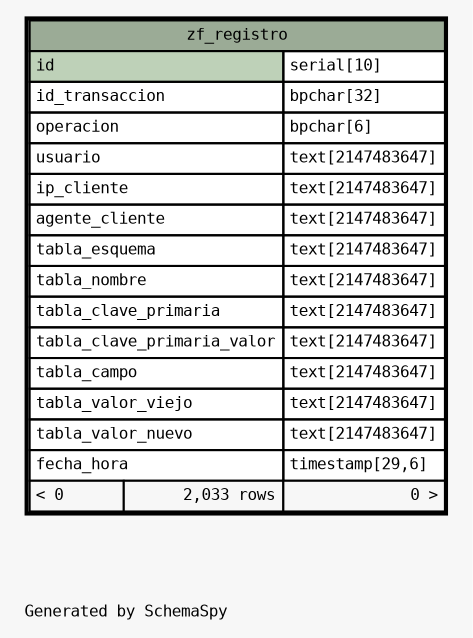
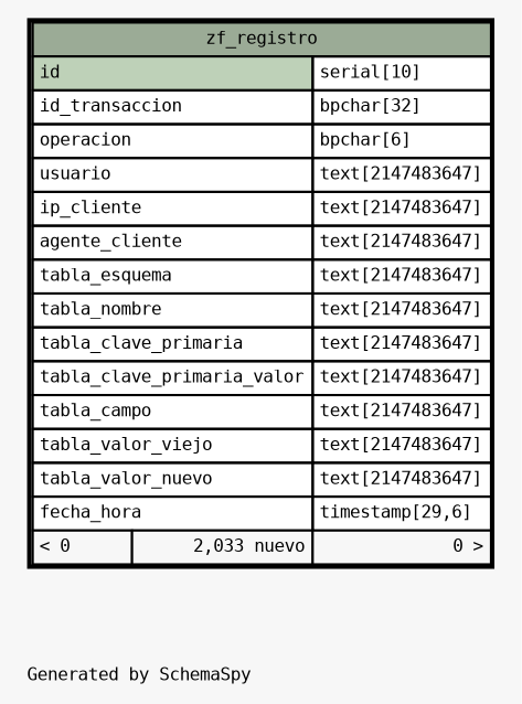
  digraph {
    bgcolor="#f7f7f7"
    fontname=monospace
    fontsize=8
    label="\nGenerated by SchemaSpy"
    labeljust=l
    nodesep=0.18
    rankdir=TB
    ranksep=0.46
-   n1 [fontname=monospace fontsize=8 label=<     <TABLE BORDER="2" CELLBORDER="1" CELLSPACING="0" BGCOLOR="#ffffff">       <TR><TD COLSPAN="3" BGCOLOR="#9bab96" ALIGN="CENTER">zf_registro</TD></TR>       <TR><TD PORT="id" COLSPAN="2" BGCOLOR="#bed1b8" ALIGN="LEFT">id</TD><TD PORT="id.type" ALIGN="LEFT">serial[10]</TD></TR>       <TR><TD PORT="id_transaccion" COLSPAN="2" ALIGN="LEFT">id_transaccion</TD><TD PORT="id_transaccion.type" ALIGN="LEFT">bpchar[32]</TD></TR>       <TR><TD PORT="operacion" COLSPAN="2" ALIGN="LEFT">operacion</TD><TD PORT="operacion.type" ALIGN="LEFT">bpchar[6]</TD></TR>       <TR><TD PORT="usuario" COLSPAN="2" ALIGN="LEFT">usuario</TD><TD PORT="usuario.type" ALIGN="LEFT">text[2147483647]</TD></TR>       <TR><TD PORT="ip_cliente" COLSPAN="2" ALIGN="LEFT">ip_cliente</TD><TD PORT="ip_cliente.type" ALIGN="LEFT">text[2147483647]</TD></TR>       <TR><TD PORT="agente_cliente" COLSPAN="2" ALIGN="LEFT">agente_cliente</TD><TD PORT="agente_cliente.type" ALIGN="LEFT">text[2147483647]</TD></TR>       <TR><TD PORT="tabla_esquema" COLSPAN="2" ALIGN="LEFT">tabla_esquema</TD><TD PORT="tabla_esquema.type" ALIGN="LEFT">text[2147483647]</TD></TR>       <TR><TD PORT="tabla_nombre" COLSPAN="2" ALIGN="LEFT">tabla_nombre</TD><TD PORT="tabla_nombre.type" ALIGN="LEFT">text[2147483647]</TD></TR>       <TR><TD PORT="tabla_clave_primaria" COLSPAN="2" ALIGN="LEFT">tabla_clave_primaria</TD><TD PORT="tabla_clave_primaria.type" ALIGN="LEFT">text[2147483647]</TD></TR>       <TR><TD PORT="tabla_clave_primaria_valor" COLSPAN="2" ALIGN="LEFT">tabla_clave_primaria_valor</TD><TD PORT="tabla_clave_primaria_valor.type" ALIGN="LEFT">text[2147483647]</TD></TR>       <TR><TD PORT="tabla_campo" COLSPAN="2" ALIGN="LEFT">tabla_campo</TD><TD PORT="tabla_campo.type" ALIGN="LEFT">text[2147483647]</TD></TR>       <TR><TD PORT="tabla_valor_viejo" COLSPAN="2" ALIGN="LEFT">tabla_valor_viejo</TD><TD PORT="tabla_valor_viejo.type" ALIGN="LEFT">text[2147483647]</TD></TR>       <TR><TD PORT="tabla_valor_nuevo" COLSPAN="2" ALIGN="LEFT">tabla_valor_nuevo</TD><TD PORT="tabla_valor_nuevo.type" ALIGN="LEFT">text[2147483647]</TD></TR>       <TR><TD PORT="fecha_hora" COLSPAN="2" ALIGN="LEFT">fecha_hora</TD><TD PORT="fecha_hora.type" ALIGN="LEFT">timestamp[29,6]</TD></TR>       <TR><TD ALIGN="LEFT" BGCOLOR="#f7f7f7">&lt; 0</TD><TD ALIGN="RIGHT" BGCOLOR="#f7f7f7">2,033 rows</TD><TD ALIGN="RIGHT" BGCOLOR="#f7f7f7">0 &gt;</TD></TR>     </TABLE>> shape=plaintext]
+   n1 [fontname=monospace fontsize=8 label=<     <TABLE BORDER="2" CELLBORDER="1" CELLSPACING="0" BGCOLOR="#ffffff">       <TR><TD COLSPAN="3" BGCOLOR="#9bab96" ALIGN="CENTER">zf_registro</TD></TR>       <TR><TD PORT="id" COLSPAN="2" BGCOLOR="#bed1b8" ALIGN="LEFT">id</TD><TD PORT="id.type" ALIGN="LEFT">serial[10]</TD></TR>       <TR><TD PORT="id_transaccion" COLSPAN="2" ALIGN="LEFT">id_transaccion</TD><TD PORT="id_transaccion.type" ALIGN="LEFT">bpchar[32]</TD></TR>       <TR><TD PORT="operacion" COLSPAN="2" ALIGN="LEFT">operacion</TD><TD PORT="operacion.type" ALIGN="LEFT">bpchar[6]</TD></TR>       <TR><TD PORT="usuario" COLSPAN="2" ALIGN="LEFT">usuario</TD><TD PORT="usuario.type" ALIGN="LEFT">text[2147483647]</TD></TR>       <TR><TD PORT="ip_cliente" COLSPAN="2" ALIGN="LEFT">ip_cliente</TD><TD PORT="ip_cliente.type" ALIGN="LEFT">text[2147483647]</TD></TR>       <TR><TD PORT="agente_cliente" COLSPAN="2" ALIGN="LEFT">agente_cliente</TD><TD PORT="agente_cliente.type" ALIGN="LEFT">text[2147483647]</TD></TR>       <TR><TD PORT="tabla_esquema" COLSPAN="2" ALIGN="LEFT">tabla_esquema</TD><TD PORT="tabla_esquema.type" ALIGN="LEFT">text[2147483647]</TD></TR>       <TR><TD PORT="tabla_nombre" COLSPAN="2" ALIGN="LEFT">tabla_nombre</TD><TD PORT="tabla_nombre.type" ALIGN="LEFT">text[2147483647]</TD></TR>       <TR><TD PORT="tabla_clave_primaria" COLSPAN="2" ALIGN="LEFT">tabla_clave_primaria</TD><TD PORT="tabla_clave_primaria.type" ALIGN="LEFT">text[2147483647]</TD></TR>       <TR><TD PORT="tabla_clave_primaria_valor" COLSPAN="2" ALIGN="LEFT">tabla_clave_primaria_valor</TD><TD PORT="tabla_clave_primaria_valor.type" ALIGN="LEFT">text[2147483647]</TD></TR>       <TR><TD PORT="tabla_campo" COLSPAN="2" ALIGN="LEFT">tabla_campo</TD><TD PORT="tabla_campo.type" ALIGN="LEFT">text[2147483647]</TD></TR>       <TR><TD PORT="tabla_valor_viejo" COLSPAN="2" ALIGN="LEFT">tabla_valor_viejo</TD><TD PORT="tabla_valor_viejo.type" ALIGN="LEFT">text[2147483647]</TD></TR>       <TR><TD PORT="tabla_valor_nuevo" COLSPAN="2" ALIGN="LEFT">tabla_valor_nuevo</TD><TD PORT="tabla_valor_nuevo.type" ALIGN="LEFT">text[2147483647]</TD></TR>       <TR><TD PORT="fecha_hora" COLSPAN="2" ALIGN="LEFT">fecha_hora</TD><TD PORT="fecha_hora.type" ALIGN="LEFT">timestamp[29,6]</TD></TR>       <TR><TD ALIGN="LEFT" BGCOLOR="#f7f7f7">&lt; 0</TD><TD ALIGN="RIGHT" BGCOLOR="#f7f7f7">2,033 nuevo</TD><TD ALIGN="RIGHT" BGCOLOR="#f7f7f7">0 &gt;</TD></TR>     </TABLE>> shape=plaintext]
  }
